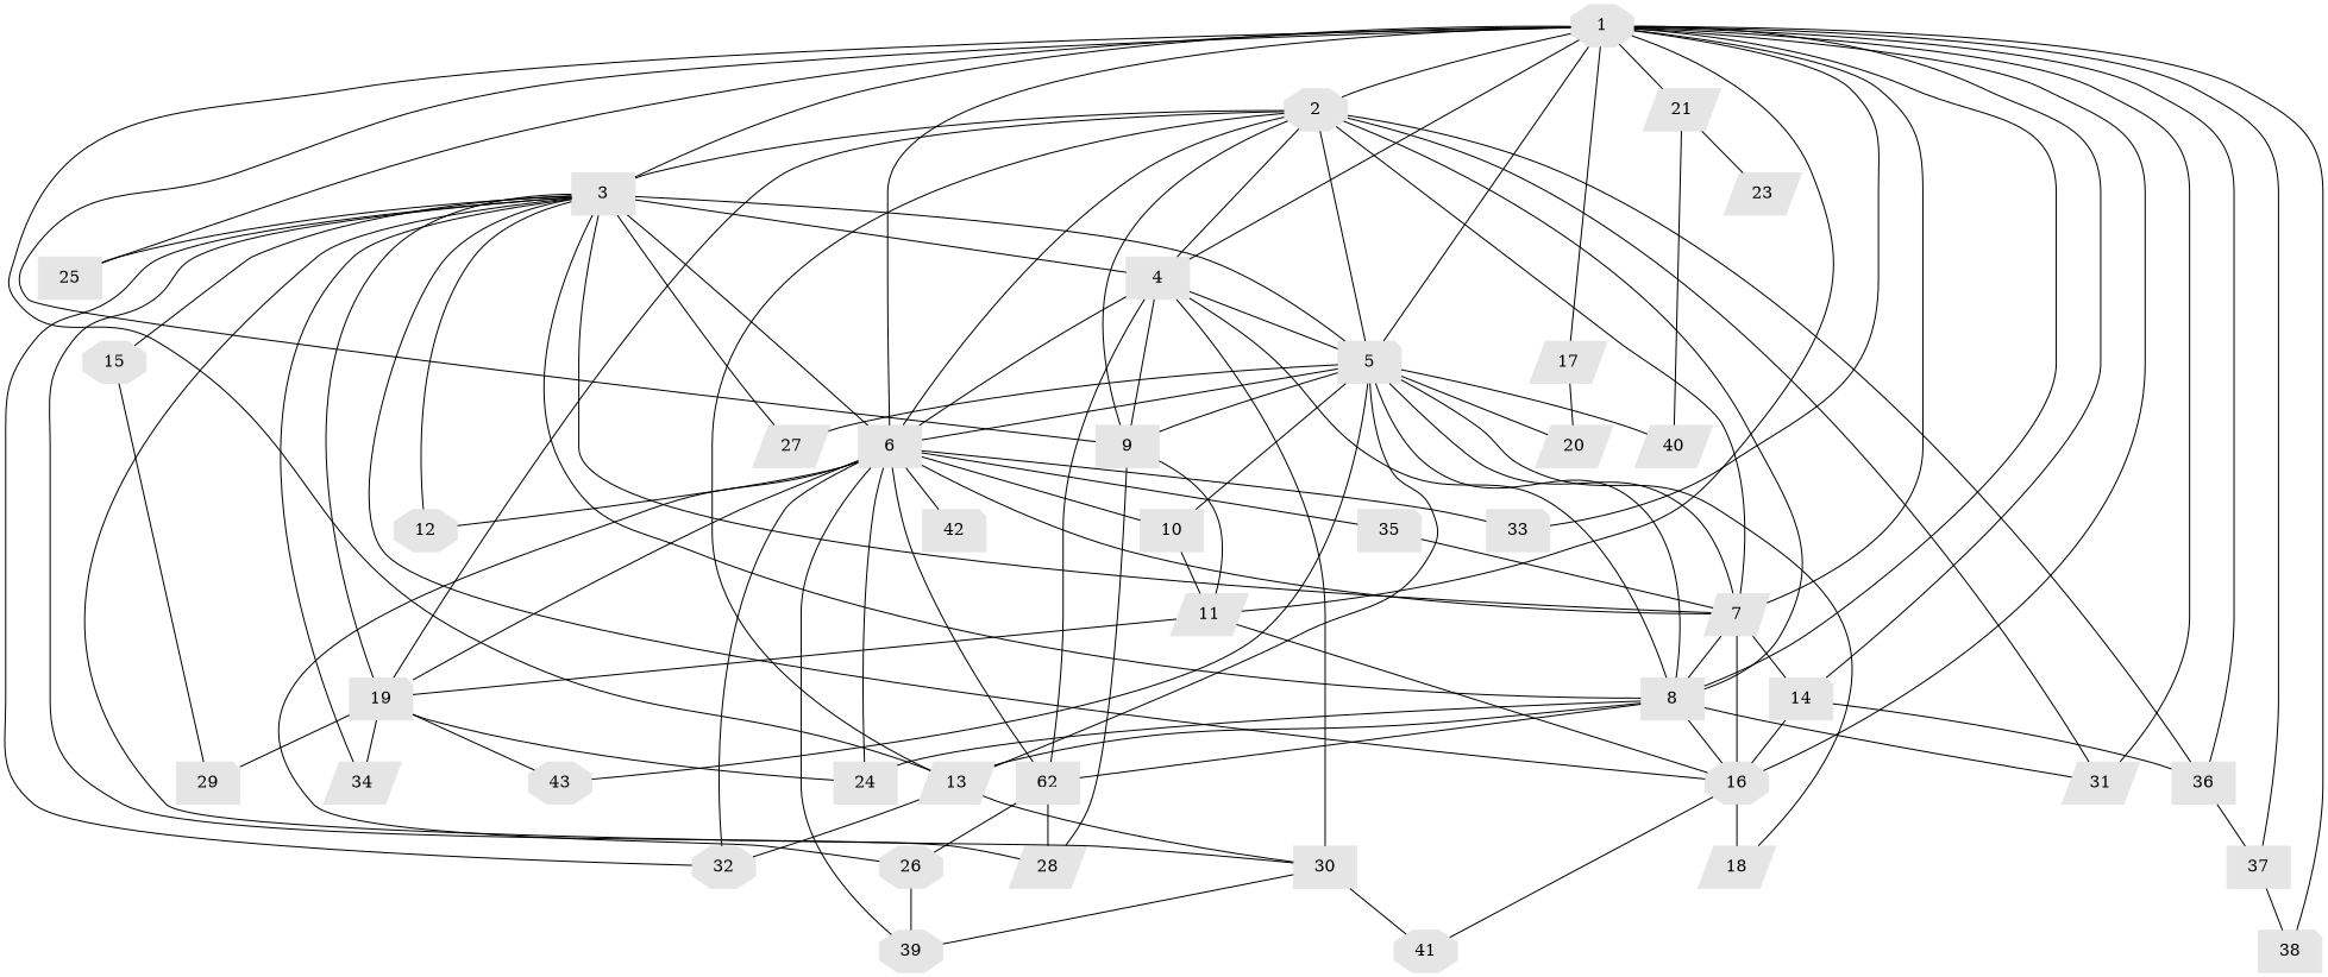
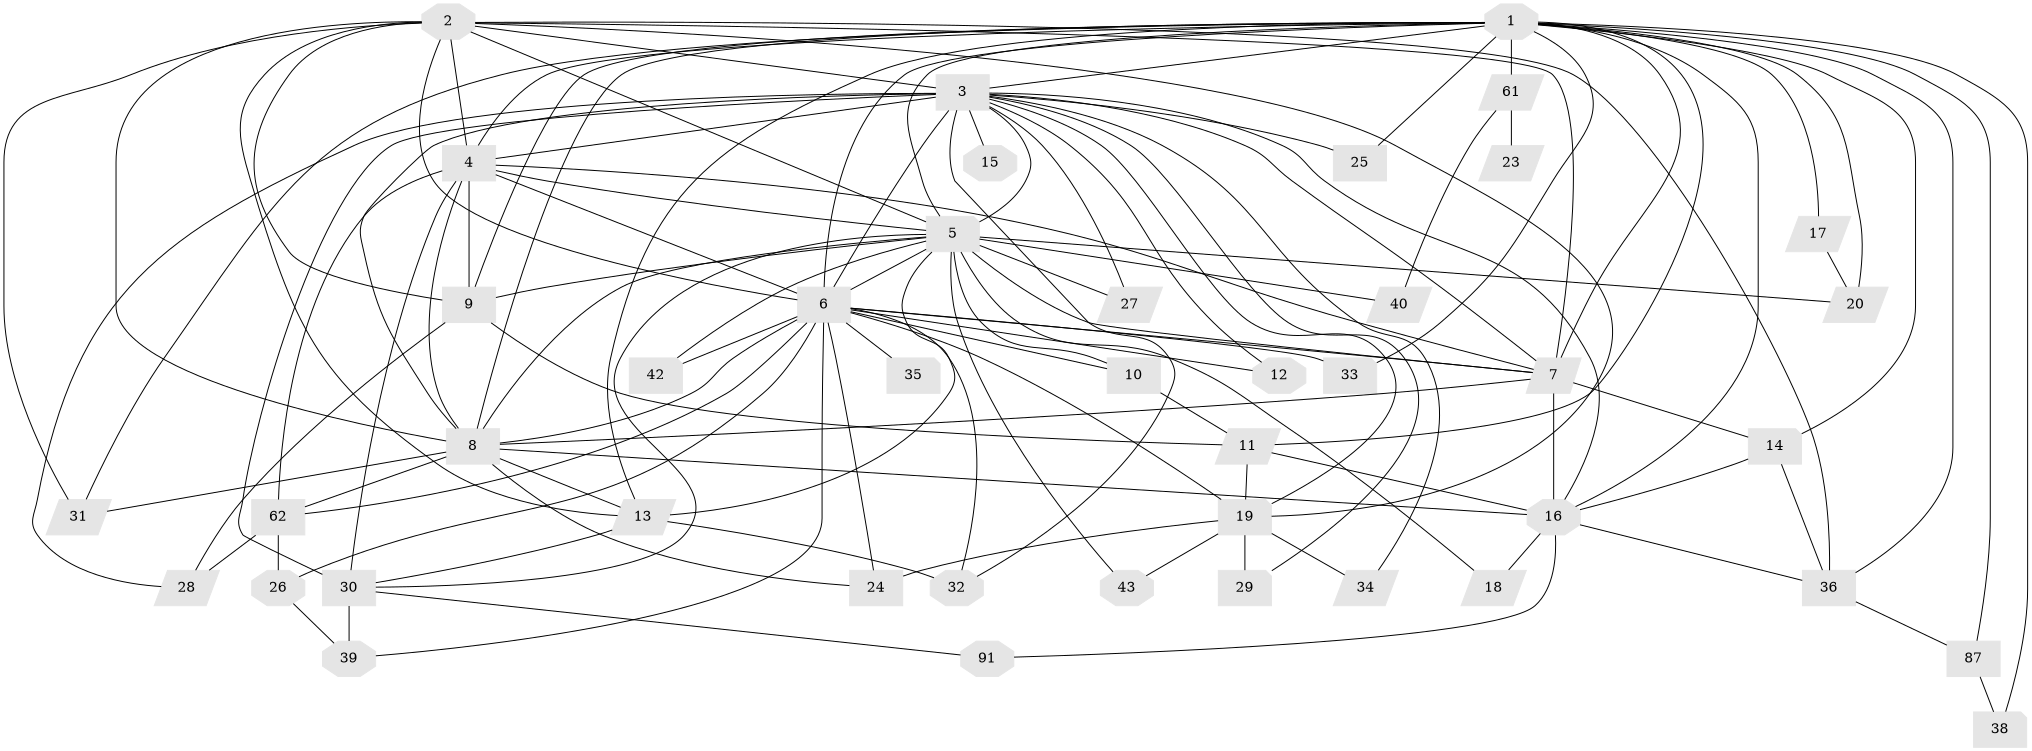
  graph {
    node [color=gray90 shape=parallelogram style=filled]
    edge [weight=1.0]
    1 [shape=octagon]
    2 [shape=octagon]
    3 [shape=box]
    4 [shape=box]
    5 [shape=note]
    6 [shape=box]
    7
    8 [shape=box]
    9 [shape=box]
    11
    13
    14 [shape=note]
    16 [shape=octagon]
    17
-   21
+   21 [label=61]
    25 [shape=box]
    31
    33 [shape=note]
    36 [shape=box]
-   37 [shape=box]
+   37 [shape=box label=87]
    38 [shape=note]
    19 [shape=note]
    12 [shape=octagon]
    15 [shape=octagon]
    27
    28
    29 [shape=note]
    30 [shape=box]
    32 [shape=octagon]
    34
    n31 [label=62 shape=box]
    10 [shape=box]
    18
    20
    40
    42 [shape=note]
    43 [shape=octagon]
    24 [shape=box]
    26 [shape=octagon]
    35 [shape=note]
    39 [shape=octagon]
-   41 [shape=octagon]
+   41 [shape=octagon label=91]
    23
-   1 -- 2 [weight=4.0]
+   1 -- 20 [weight=4.0]
    1 -- 3 [weight=2.0]
    1 -- 4 [weight=2.0]
    1 -- 5 [weight=3.0]
    1 -- 6 [weight=2.0]
    1 -- 7 [weight=3.0]
    1 -- 8 [weight=2.0]
    1 -- 9
    1 -- 11
    1 -- 13
    1 -- 14 [weight=2.0]
    1 -- 16
    1 -- 17
    1 -- 21 [weight=2.0]
    1 -- 25
    1 -- 31
    1 -- 33
    1 -- 36
    1 -- 37
    1 -- 38
    2 -- 3 [weight=2.0]
    2 -- 4 [weight=3.0]
    2 -- 5 [weight=2.0]
    2 -- 6 [weight=2.0]
    2 -- 7 [weight=2.0]
    2 -- 8 [weight=2.0]
    2 -- 9
    2 -- 13
    2 -- 31
    2 -- 36
    2 -- 19
    3 -- 4 [weight=6.0]
    3 -- 5
    3 -- 6 [weight=2.0]
    3 -- 7 [weight=2.0]
    3 -- 8
    3 -- 16
    3 -- 25
    3 -- 19 [weight=2.0]
    3 -- 12
    3 -- 15
    3 -- 27
    3 -- 28
-   15 -- 29
+   3 -- 29
    3 -- 30
    3 -- 32
    3 -- 34
    4 -- 5
    4 -- 6 [weight=2.0]
-   35 -- 7
+   4 -- 7
    4 -- 8
    4 -- 9
    4 -- 30 [weight=4.0]
    4 -- n31 [weight=2.0]
    5 -- 6
    5 -- 7
    5 -- 8
    5 -- 9
    5 -- 13
    5 -- 27
+   5 -- 30
    5 -- 10
    5 -- 18 [weight=2.0]
    5 -- 20
    5 -- 40
+   5 -- 42
    5 -- 43
    6 -- 7
+   6 -- 8 [weight=2.0]
    6 -- 33
    6 -- 19
    6 -- 12
    6 -- 32
    6 -- n31
    6 -- 10
    6 -- 42
    6 -- 24
    6 -- 26
    6 -- 35
    6 -- 39
    7 -- 8
    7 -- 14
    7 -- 16 [weight=9.0]
    8 -- 13
    8 -- 16 [weight=2.0]
    8 -- 31
    8 -- n31
    8 -- 24 [weight=2.0]
    9 -- 11
    9 -- 28
    11 -- 16
    11 -- 19
    13 -- 30
    13 -- 32 [weight=2.0]
    14 -- 16
    14 -- 36
+   16 -- 36
    16 -- 18 [weight=3.0]
    16 -- 41
    17 -- 20
    21 -- 40
    21 -- 23
    36 -- 37
    37 -- 38
    19 -- 29 [weight=2.0]
    19 -- 34
    19 -- 43
    19 -- 24
    30 -- 39
    30 -- 41
    n31 -- 28
    n31 -- 26
    10 -- 11
    26 -- 39
  }
